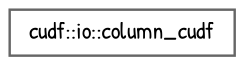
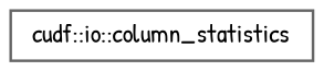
  digraph {
    rankdir=LR
    fontname="Patrick Hand"
-   n1 [color=grey40 fillcolor=white fontname="Patrick Hand" fontsize=10 height=0.2 label="cudf::io::column_cudf" shape=box style=filled width=0.4]
+   n1 [color=grey40 fillcolor=white fontname="Patrick Hand" fontsize=10 height=0.2 label="cudf::io::column_statistics" shape=box style=filled width=0.4]
  }
